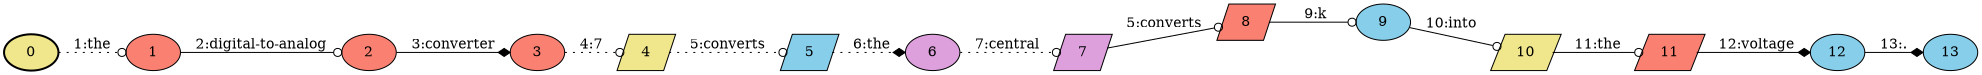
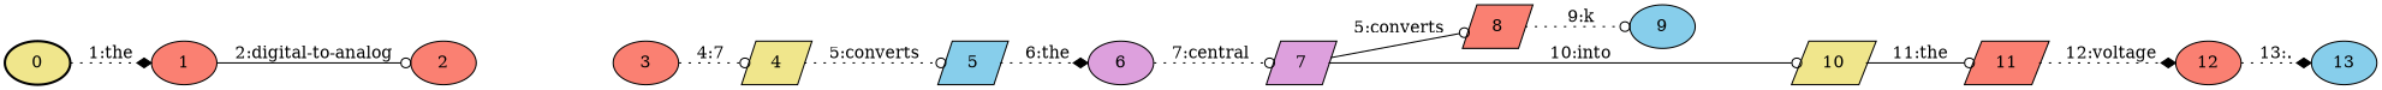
  digraph {
    nodesep=0.25
    rankdir=LR
    ranksep=0.4
    node [fillcolor=salmon fontsize=14 shape=ellipse style="solid,filled"]
    edge [arrowhead=odot fontsize=14 style=dotted]
    n1 [fillcolor=khaki label=0 style="bold,filled"]
    n2 [label=1]
    n3 [label=2]
    n4 [label=3]
    n5 [fillcolor=khaki label=4 shape=parallelogram]
    n6 [fillcolor=skyblue label=5 shape=parallelogram]
    n7 [fillcolor=plum label=6]
    n8 [fillcolor=plum label=7 shape=parallelogram]
    n9 [label=8 shape=parallelogram]
    n10 [fillcolor=skyblue label=9]
    n11 [fillcolor=khaki label=10 shape=parallelogram]
    n12 [label=11 shape=parallelogram]
-   n13 [fillcolor=skyblue label=12]
+   n13 [label=12]
    n14 [fillcolor=skyblue label=13]
-   n1 -> n2 [label="1:the"]
+   n1 -> n2 [arrowhead=diamond label="1:the"]
    n2 -> n3 [label="2:digital-to-analog" style=solid]
-   n3 -> n4 [arrowhead=diamond label="3:converter" style=solid]
    n4 -> n5 [label="4:7"]
    n5 -> n6 [label="5:converts"]
    n6 -> n7 [arrowhead=diamond label="6:the"]
    n7 -> n8 [label="7:central"]
    n8 -> n9 [label="5:converts" style=solid]
-   n9 -> n10 [label="9:k" style=solid]
-   n10 -> n11 [label="10:into" style=solid]
+   n9 -> n10 [label="9:k"]
+   n8 -> n11 [label="10:into" style=solid]
    n11 -> n12 [label="11:the" style=solid]
-   n12 -> n13 [arrowhead=diamond label="12:voltage" style=solid]
-   n13 -> n14 [arrowhead=diamond label="13:." style=solid]
+   n12 -> n13 [arrowhead=diamond label="12:voltage"]
+   n13 -> n14 [arrowhead=diamond label="13:."]
  }
